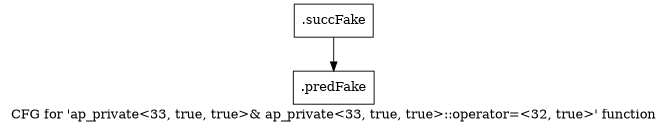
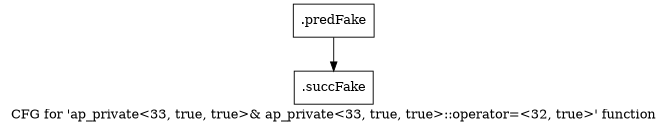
  digraph {
    label="CFG for 'ap_private\<33, true, true\>& ap_private\<33, true, true\>::operator=\<32, true\>' function"
    node [shape=record]
    n1 [label="{.predFake}"]
    n2 [filename="/mnt/xilinx/Vitis_HLS/2021.2/include/etc/ap_private.h" label="{.succFake}" linenumber=1486]
-   n2 -> n1 [execusionnum=20 filename="/mnt/xilinx/Vitis_HLS/2021.2/include/etc/ap_private.h"]
+   n1 -> n2 [execusionnum=20 filename="/mnt/xilinx/Vitis_HLS/2021.2/include/etc/ap_private.h"]
  }
